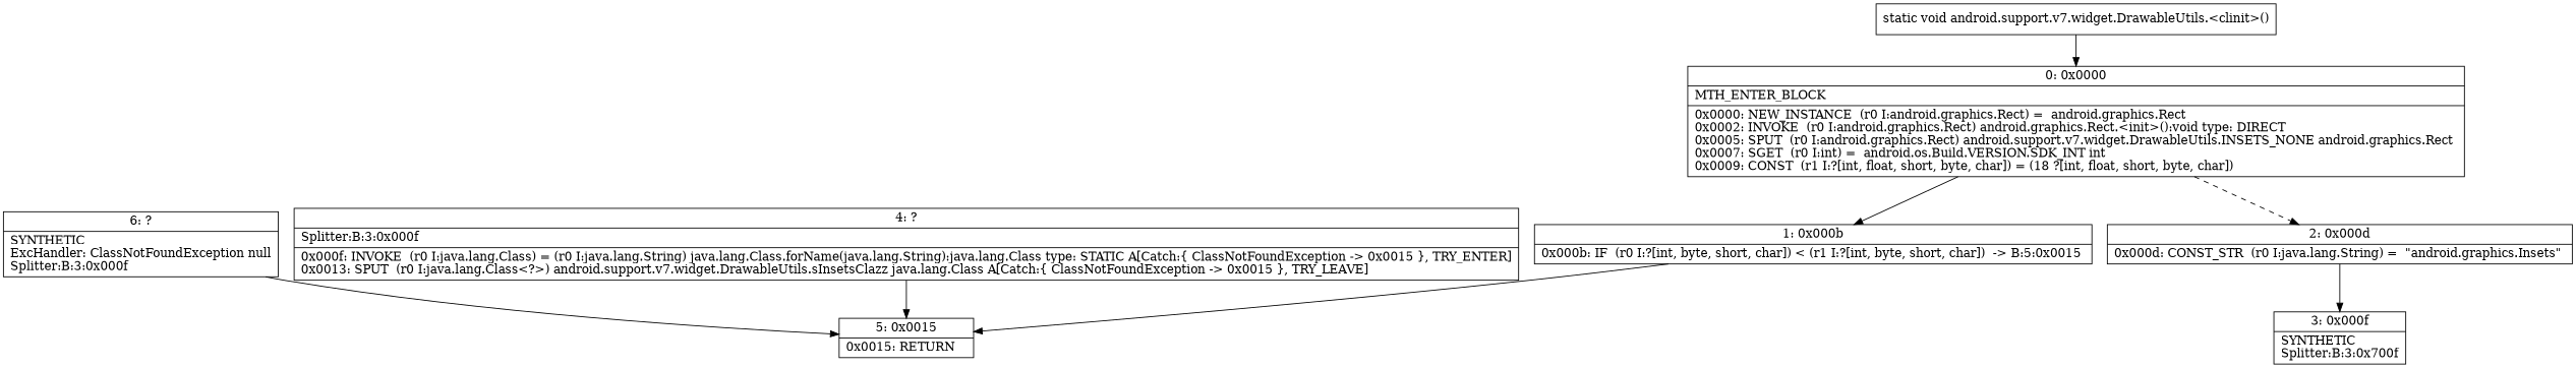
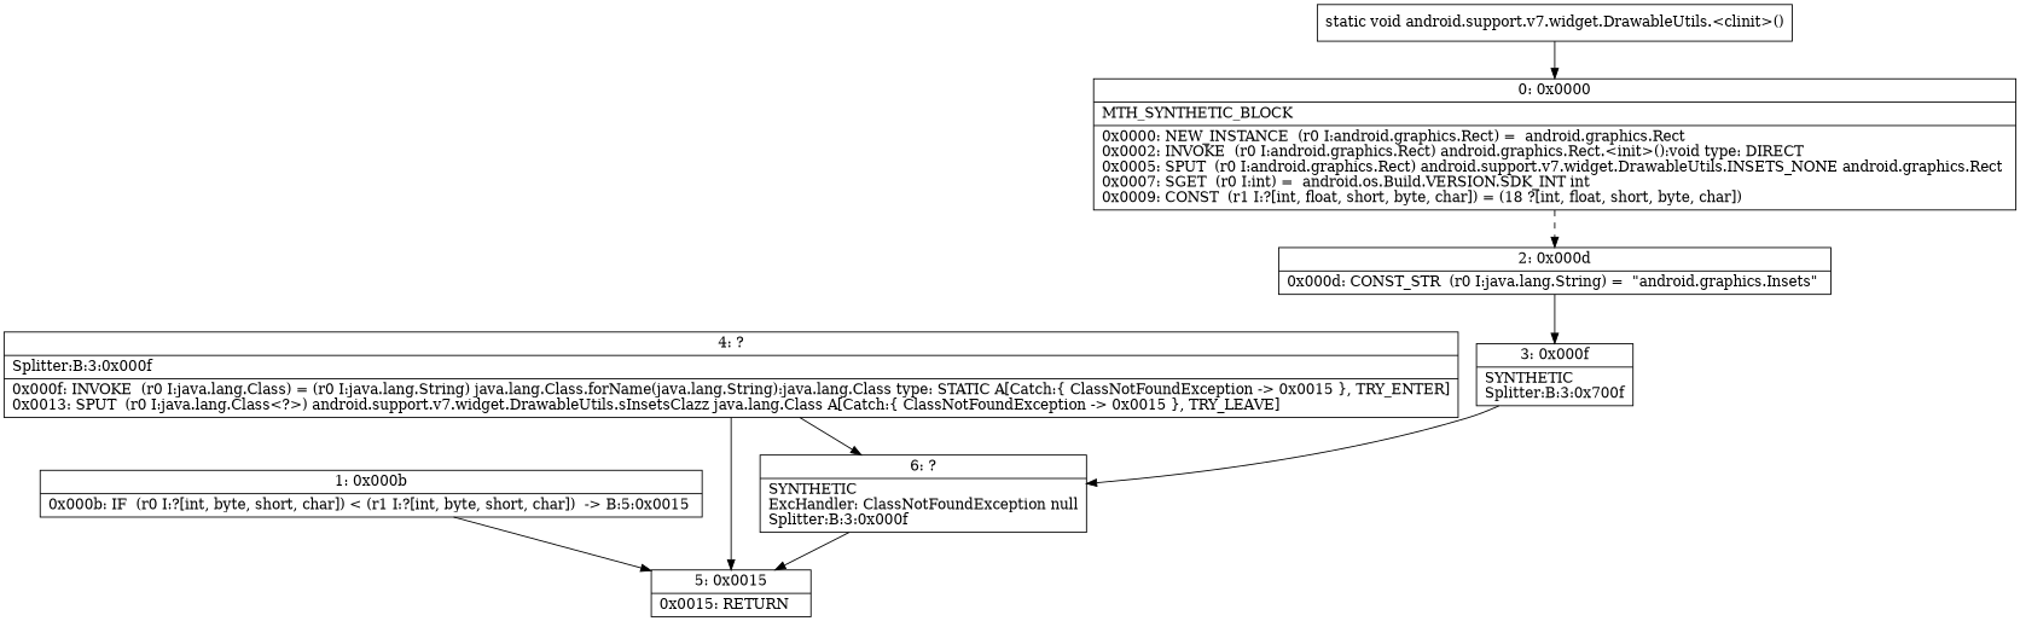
  digraph {
    node [shape=record]
-   n1 [label="{0\:\ 0x0000|MTH_ENTER_BLOCK\l|0x0000: NEW_INSTANCE  (r0 I:android.graphics.Rect) =  android.graphics.Rect \l0x0002: INVOKE  (r0 I:android.graphics.Rect) android.graphics.Rect.\<init\>():void type: DIRECT \l0x0005: SPUT  (r0 I:android.graphics.Rect) android.support.v7.widget.DrawableUtils.INSETS_NONE android.graphics.Rect \l0x0007: SGET  (r0 I:int) =  android.os.Build.VERSION.SDK_INT int \l0x0009: CONST  (r1 I:?[int, float, short, byte, char]) = (18 ?[int, float, short, byte, char]) \l}"]
+   n1 [label="{0\:\ 0x0000|MTH_SYNTHETIC_BLOCK\l|0x0000: NEW_INSTANCE  (r0 I:android.graphics.Rect) =  android.graphics.Rect \l0x0002: INVOKE  (r0 I:android.graphics.Rect) android.graphics.Rect.\<init\>():void type: DIRECT \l0x0005: SPUT  (r0 I:android.graphics.Rect) android.support.v7.widget.DrawableUtils.INSETS_NONE android.graphics.Rect \l0x0007: SGET  (r0 I:int) =  android.os.Build.VERSION.SDK_INT int \l0x0009: CONST  (r1 I:?[int, float, short, byte, char]) = (18 ?[int, float, short, byte, char]) \l}"]
    n2 [label="{1\:\ 0x000b|0x000b: IF  (r0 I:?[int, byte, short, char]) \< (r1 I:?[int, byte, short, char])  \-\> B:5:0x0015 \l}"]
    n3 [label="{2\:\ 0x000d|0x000d: CONST_STR  (r0 I:java.lang.String) =  \"android.graphics.Insets\" \l}"]
    n4 [label="{5\:\ 0x0015|0x0015: RETURN   \l}"]
    n5 [label="{3\:\ 0x000f|SYNTHETIC\lSplitter:B:3:0x700f\l}"]
    n6 [label="{6\:\ ?|SYNTHETIC\lExcHandler: ClassNotFoundException null\lSplitter:B:3:0x000f\l}"]
    n7 [label="{4\:\ ?|Splitter:B:3:0x000f\l|0x000f: INVOKE  (r0 I:java.lang.Class) = (r0 I:java.lang.String) java.lang.Class.forName(java.lang.String):java.lang.Class type: STATIC A[Catch:\{ ClassNotFoundException \-\> 0x0015 \}, TRY_ENTER]\l0x0013: SPUT  (r0 I:java.lang.Class\<?\>) android.support.v7.widget.DrawableUtils.sInsetsClazz java.lang.Class A[Catch:\{ ClassNotFoundException \-\> 0x0015 \}, TRY_LEAVE]\l}"]
    n8 [label="{static void android.support.v7.widget.DrawableUtils.\<clinit\>() }"]
-   n1 -> n2
    n1 -> n3 [style=dashed]
    n2 -> n4
    n3 -> n5
+   n5 -> n6
    n6 -> n4
    n7 -> n4
+   n7 -> n6
    n8 -> n1
  }
